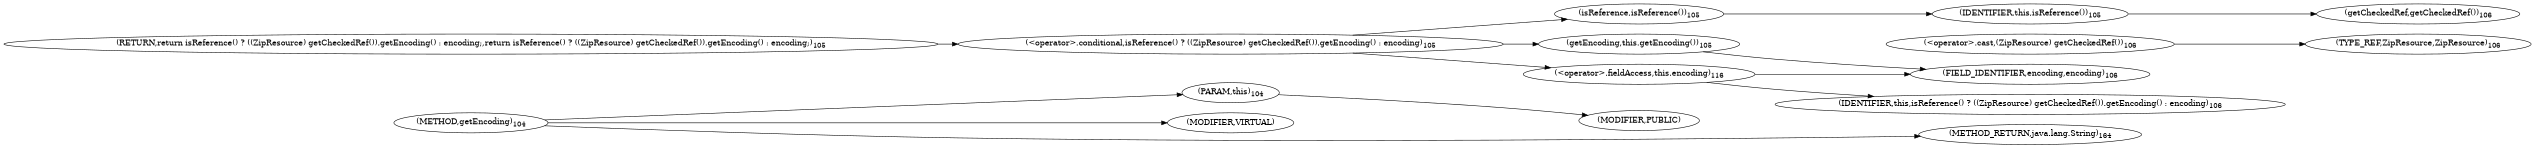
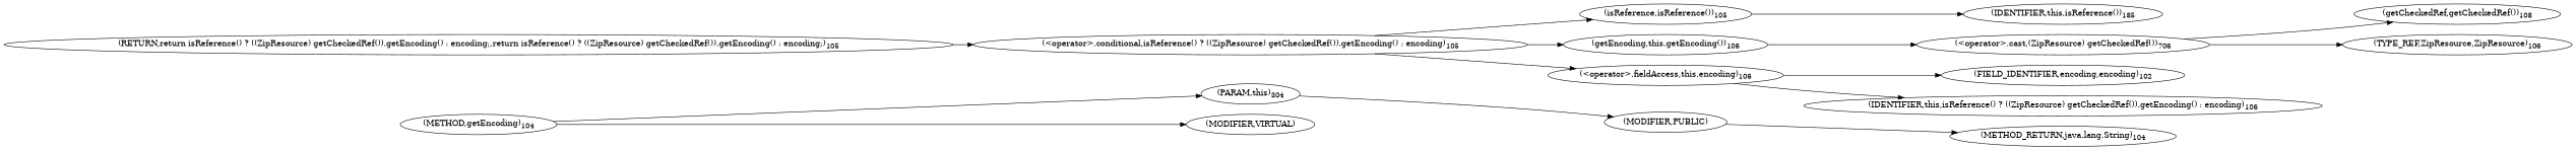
  digraph {
    rankdir=LR
    n1 [label=<(METHOD,getEncoding)<SUB>104</SUB>>]
-   n2 [label=<(PARAM,this)<SUB>104</SUB>>]
+   n2 [label=<(PARAM,this)<SUB>304</SUB>>]
    n3 [label=<(MODIFIER,VIRTUAL)>]
-   n4 [label=<(METHOD_RETURN,java.lang.String)<SUB>164</SUB>>]
+   n4 [label=<(METHOD_RETURN,java.lang.String)<SUB>104</SUB>>]
    n5 [label=<(MODIFIER,PUBLIC)>]
    n6 [label=<(RETURN,return isReference() ? ((ZipResource) getCheckedRef()).getEncoding() : encoding;,return isReference() ? ((ZipResource) getCheckedRef()).getEncoding() : encoding;)<SUB>105</SUB>>]
    n7 [label=<(&lt;operator&gt;.conditional,isReference() ? ((ZipResource) getCheckedRef()).getEncoding() : encoding)<SUB>105</SUB>>]
    n8 [label=<(isReference,isReference())<SUB>105</SUB>>]
-   n9 [label=<(getEncoding,this.getEncoding())<SUB>105</SUB>>]
-   n10 [label=<(&lt;operator&gt;.fieldAccess,this.encoding)<SUB>116</SUB>>]
-   n11 [label=<(IDENTIFIER,this,isReference())<SUB>105</SUB>>]
-   n12 [label=<(&lt;operator&gt;.cast,(ZipResource) getCheckedRef())<SUB>106</SUB>>]
+   n9 [label=<(getEncoding,this.getEncoding())<SUB>106</SUB>>]
+   n10 [label=<(&lt;operator&gt;.fieldAccess,this.encoding)<SUB>106</SUB>>]
+   n11 [label=<(IDENTIFIER,this,isReference())<SUB>185</SUB>>]
+   n12 [label=<(&lt;operator&gt;.cast,(ZipResource) getCheckedRef())<SUB>706</SUB>>]
    n13 [label=<(IDENTIFIER,this,isReference() ? ((ZipResource) getCheckedRef()).getEncoding() : encoding)<SUB>106</SUB>>]
-   n14 [label=<(FIELD_IDENTIFIER,encoding,encoding)<SUB>106</SUB>>]
+   n14 [label=<(FIELD_IDENTIFIER,encoding,encoding)<SUB>102</SUB>>]
    n15 [label=<(TYPE_REF,ZipResource,ZipResource)<SUB>106</SUB>>]
-   n16 [label=<(getCheckedRef,getCheckedRef())<SUB>106</SUB>>]
+   n16 [label=<(getCheckedRef,getCheckedRef())<SUB>108</SUB>>]
    n1 -> n2
    n1 -> n3
-   n1 -> n4
+   n5 -> n4
    n2 -> n5
    n6 -> n7
    n7 -> n8
    n7 -> n9
    n7 -> n10
    n8 -> n11
-   n9 -> n14
+   n9 -> n12
    n10 -> n13
    n10 -> n14
    n12 -> n15
-   n11 -> n16
+   n12 -> n16
  }
